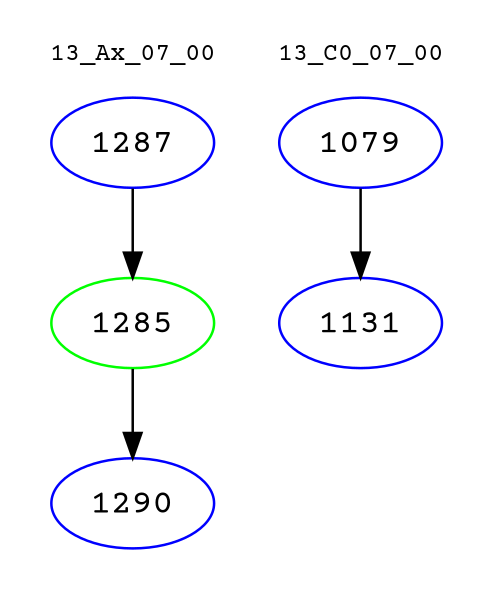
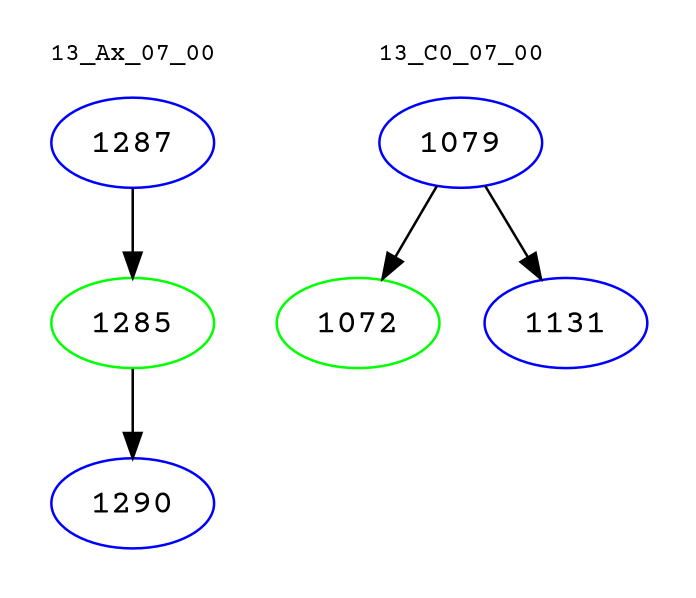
  digraph {
    fontname="Courier Prime"
    node [color=blue fontname="Courier Prime"]
    edge [color=black fontname="Courier Prime"]
    n1 [label=1287]
    n2 [color=green label=1285]
    n3 [label=1290]
    n4 [label=1079]
+   n5 [color=green label=1072]
    n6 [label=1131]
    subgraph cluster_1 {
      color=white
      fontsize=10
      label="13_Ax_07_00"
      n1
      n2
      n3
    }
    subgraph cluster_2 {
      color=white
      fontsize=10
      label="13_C0_07_00"
      n4
+     n5
      n6
    }
    n1 -> n2
    n2 -> n3
+   n4 -> n5
    n4 -> n6
  }
